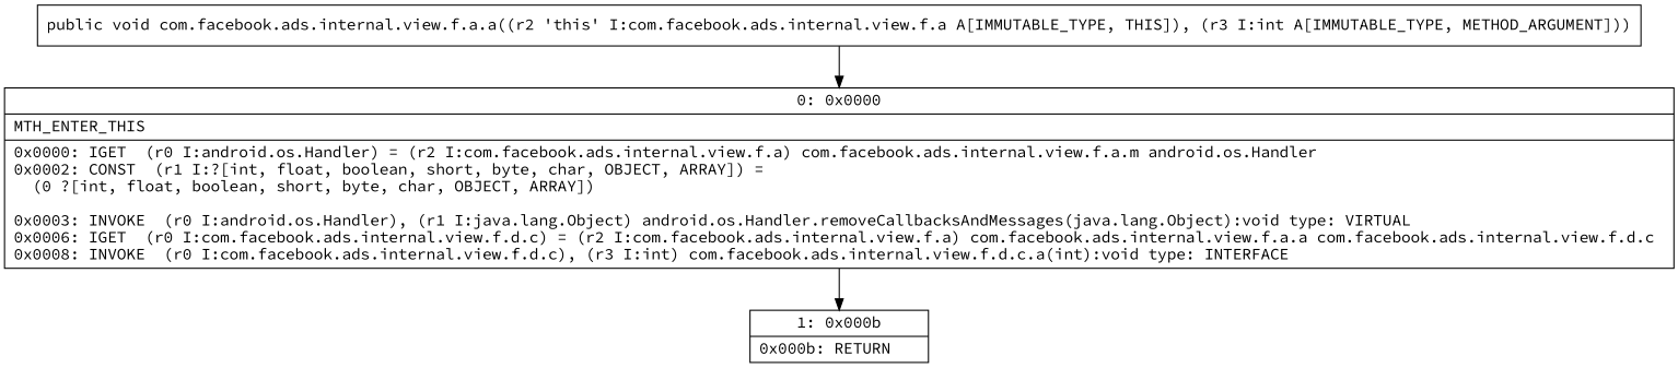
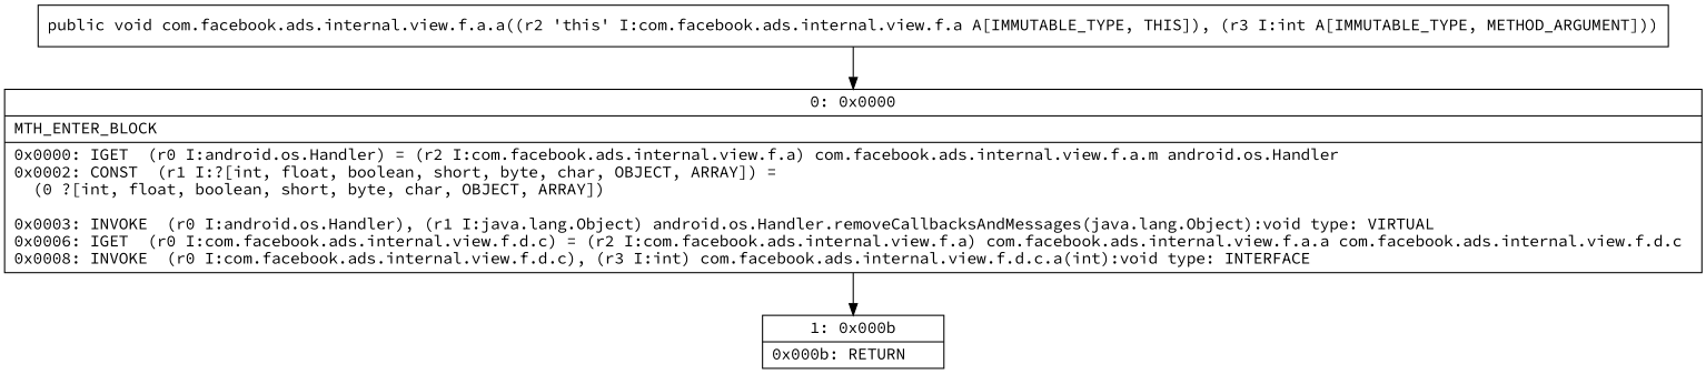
  digraph {
    fontname="Source Code Pro"
    node [shape=record fontname="Source Code Pro"]
    edge [fontname="Source Code Pro"]
-   n1 [label="{0\:\ 0x0000|MTH_ENTER_THIS\l|0x0000: IGET  (r0 I:android.os.Handler) = (r2 I:com.facebook.ads.internal.view.f.a) com.facebook.ads.internal.view.f.a.m android.os.Handler \l0x0002: CONST  (r1 I:?[int, float, boolean, short, byte, char, OBJECT, ARRAY]) = \l  (0 ?[int, float, boolean, short, byte, char, OBJECT, ARRAY])\l \l0x0003: INVOKE  (r0 I:android.os.Handler), (r1 I:java.lang.Object) android.os.Handler.removeCallbacksAndMessages(java.lang.Object):void type: VIRTUAL \l0x0006: IGET  (r0 I:com.facebook.ads.internal.view.f.d.c) = (r2 I:com.facebook.ads.internal.view.f.a) com.facebook.ads.internal.view.f.a.a com.facebook.ads.internal.view.f.d.c \l0x0008: INVOKE  (r0 I:com.facebook.ads.internal.view.f.d.c), (r3 I:int) com.facebook.ads.internal.view.f.d.c.a(int):void type: INTERFACE \l}"]
+   n1 [label="{0\:\ 0x0000|MTH_ENTER_BLOCK\l|0x0000: IGET  (r0 I:android.os.Handler) = (r2 I:com.facebook.ads.internal.view.f.a) com.facebook.ads.internal.view.f.a.m android.os.Handler \l0x0002: CONST  (r1 I:?[int, float, boolean, short, byte, char, OBJECT, ARRAY]) = \l  (0 ?[int, float, boolean, short, byte, char, OBJECT, ARRAY])\l \l0x0003: INVOKE  (r0 I:android.os.Handler), (r1 I:java.lang.Object) android.os.Handler.removeCallbacksAndMessages(java.lang.Object):void type: VIRTUAL \l0x0006: IGET  (r0 I:com.facebook.ads.internal.view.f.d.c) = (r2 I:com.facebook.ads.internal.view.f.a) com.facebook.ads.internal.view.f.a.a com.facebook.ads.internal.view.f.d.c \l0x0008: INVOKE  (r0 I:com.facebook.ads.internal.view.f.d.c), (r3 I:int) com.facebook.ads.internal.view.f.d.c.a(int):void type: INTERFACE \l}"]
    n2 [label="{1\:\ 0x000b|0x000b: RETURN   \l}"]
    n3 [label="{public void com.facebook.ads.internal.view.f.a.a((r2 'this' I:com.facebook.ads.internal.view.f.a A[IMMUTABLE_TYPE, THIS]), (r3 I:int A[IMMUTABLE_TYPE, METHOD_ARGUMENT])) }"]
    n1 -> n2
    n3 -> n1
  }
